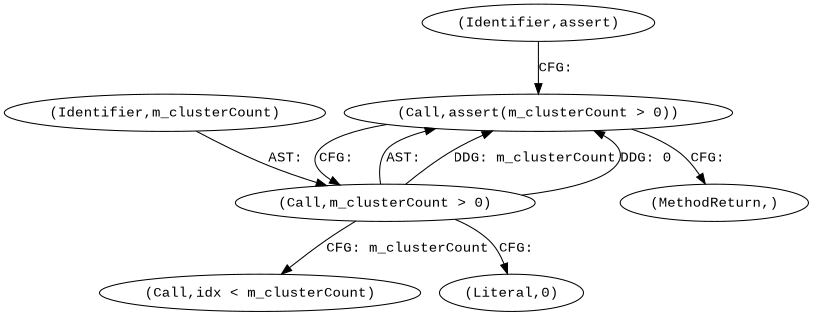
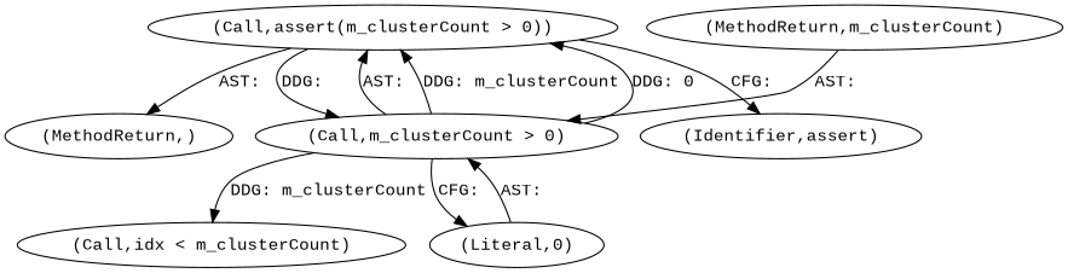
  digraph {
    fontname="Liberation Mono"
    node [fontname="Liberation Mono"]
    edge [fontname="Liberation Mono"]
    n1 [label="(Call,assert(m_clusterCount > 0))"]
    n2 [label="(Call,m_clusterCount > 0)"]
    n3 [label="(MethodReturn,)"]
    n4 [label="(Call,idx < m_clusterCount)"]
    n5 [label="(Literal,0)"]
-   n6 [label="(Identifier,m_clusterCount)"]
+   n6 [label="(MethodReturn,m_clusterCount)"]
    n7 [label="(Identifier,assert)"]
-   n1 -> n2 [label="CFG: "]
-   n1 -> n3 [label="CFG: "]
+   n1 -> n2 [label="DDG: "]
+   n1 -> n3 [label="AST: "]
    n2 -> n1 [label="AST: "]
    n2 -> n1 [label="DDG: m_clusterCount"]
    n2 -> n1 [label="DDG: 0"]
-   n2 -> n4 [label="CFG: m_clusterCount"]
+   n2 -> n4 [label="DDG: m_clusterCount"]
    n2 -> n5 [label="CFG: "]
+   n5 -> n2 [label="AST: "]
    n6 -> n2 [label="AST: "]
-   n7 -> n1 [label="CFG: "]
+   n1 -> n7 [label="CFG: "]
  }
